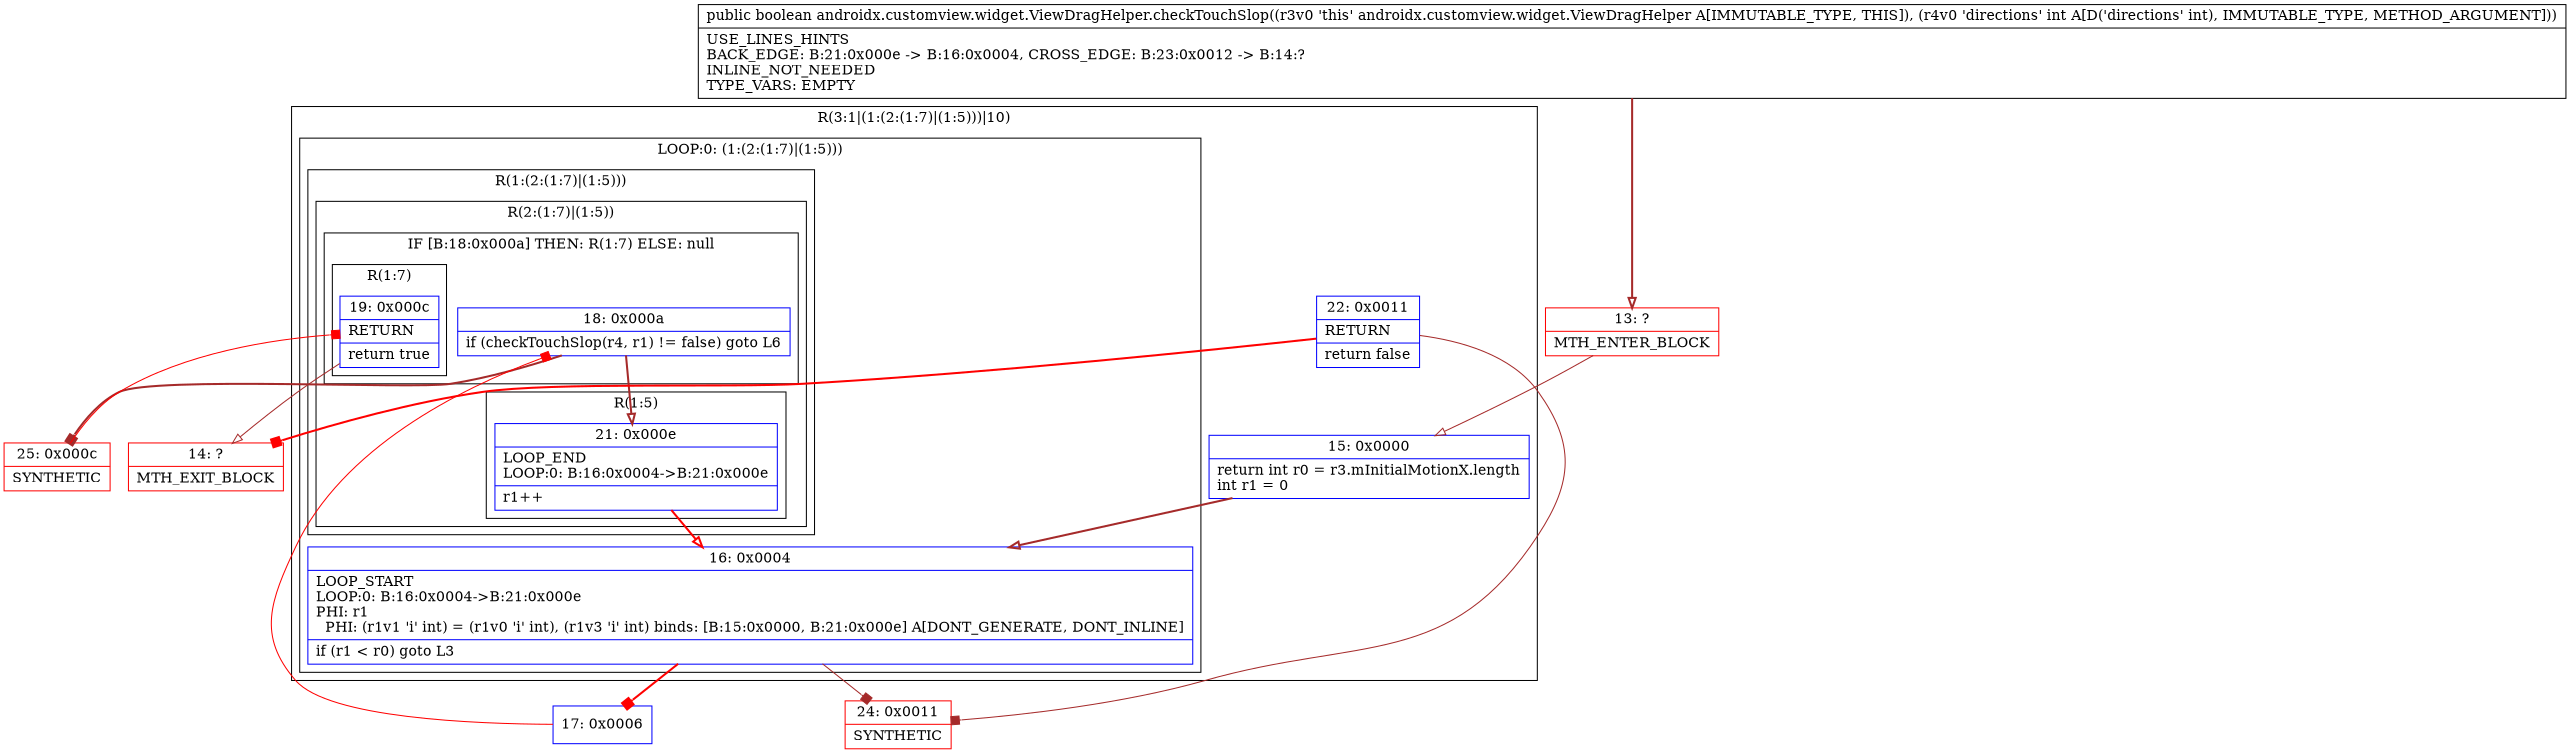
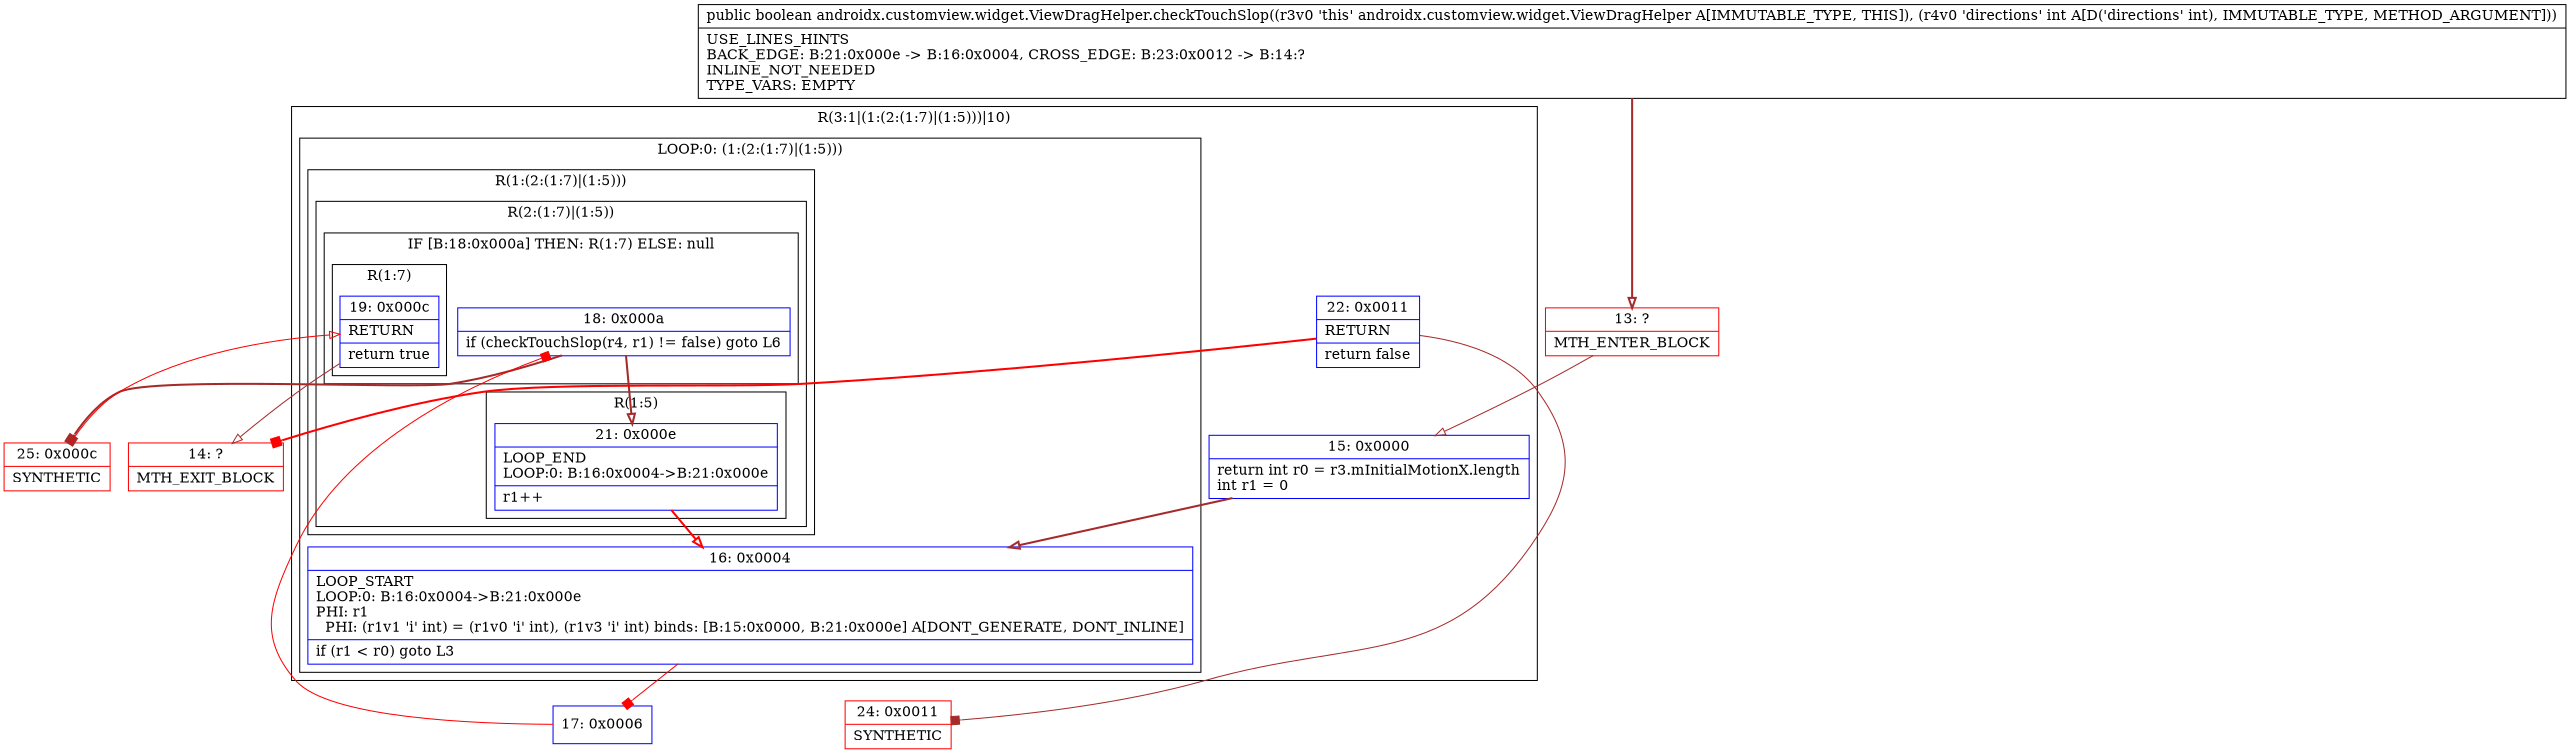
  digraph {
    node [color=blue shape=record]
    edge [arrowhead=onormal color=brown style=bold]
    n1 [label="{19\:\ 0x000c|RETURN\l|return true\l}"]
    n2 [label="{18\:\ 0x000a|if (checkTouchSlop(r4, r1) != false) goto L6\l}"]
    n3 [label="{21\:\ 0x000e|LOOP_END\lLOOP:0: B:16:0x0004\-\>B:21:0x000e\l|r1++\l}"]
    n4 [label="{16\:\ 0x0004|LOOP_START\lLOOP:0: B:16:0x0004\-\>B:21:0x000e\lPHI: r1 \l  PHI: (r1v1 'i' int) = (r1v0 'i' int), (r1v3 'i' int) binds: [B:15:0x0000, B:21:0x000e] A[DONT_GENERATE, DONT_INLINE]\l|if (r1 \< r0) goto L3\l}"]
    n5 [label="{15\:\ 0x0000|return int r0 = r3.mInitialMotionX.length\lint r1 = 0\l}"]
    n6 [label="{22\:\ 0x0011|RETURN\l|return false\l}"]
    n7 [color=red label="{14\:\ ?|MTH_EXIT_BLOCK\l}"]
    n8 [color=red label="{25\:\ 0x000c|SYNTHETIC\l}"]
    n9 [label="{17\:\ 0x0006}"]
    n10 [color=red label="{24\:\ 0x0011|SYNTHETIC\l}"]
    n11 [color=red label="{13\:\ ?|MTH_ENTER_BLOCK\l}"]
    n12 [label="{public boolean androidx.customview.widget.ViewDragHelper.checkTouchSlop((r3v0 'this' androidx.customview.widget.ViewDragHelper A[IMMUTABLE_TYPE, THIS]), (r4v0 'directions' int A[D('directions' int), IMMUTABLE_TYPE, METHOD_ARGUMENT]))  | USE_LINES_HINTS\lBACK_EDGE: B:21:0x000e \-\> B:16:0x0004, CROSS_EDGE: B:23:0x0012 \-\> B:14:?\lINLINE_NOT_NEEDED\lTYPE_VARS: EMPTY\l}" color=""]
    subgraph cluster_1 {
      label="R(3:1|(1:(2:(1:7)|(1:5)))|10)"
      n5
      n6
      subgraph cluster_2 {
        label="LOOP:0: (1:(2:(1:7)|(1:5)))"
        n4
        subgraph cluster_3 {
          label="R(1:(2:(1:7)|(1:5)))"
          subgraph cluster_4 {
            label="R(2:(1:7)|(1:5))"
            subgraph cluster_5 {
              label="IF [B:18:0x000a] THEN: R(1:7) ELSE: null"
              n2
              subgraph cluster_6 {
                label="R(1:7)"
                n1
              }
            }
            subgraph cluster_7 {
              label="R(1:5)"
              n3
            }
          }
        }
      }
    }
    n1 -> n7 [style=solid]
    n2 -> n3
    n2 -> n8 [arrowhead=box]
    n3 -> n4 [color=red]
-   n4 -> n9 [arrowhead=box color=red]
-   n4 -> n10 [arrowhead=box style=solid]
+   n4 -> n9 [arrowhead=box color=red style=solid]
    n5 -> n4
    n6 -> n7 [arrowhead=box color=red]
    n6 -> n10 [arrowhead=box style=solid]
-   n8 -> n1 [arrowhead=box color=red style=solid]
+   n8 -> n1 [color=red style=solid]
    n9 -> n2 [arrowhead=box color=red style=solid]
    n11 -> n5 [style=solid]
    n12 -> n11
  }
